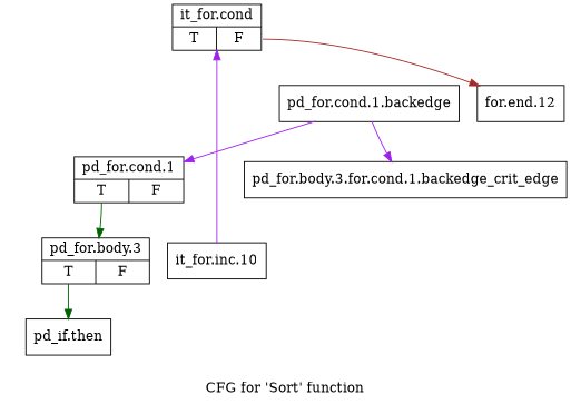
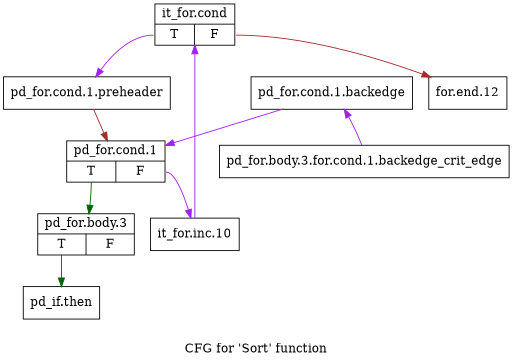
  digraph {
    label="CFG for 'Sort' function"
    node [shape=record]
    edge [color=purple]
    n1 [label="{it_for.cond|{<s0>T|<s1>F}}"]
+   n2 [label="{pd_for.cond.1.preheader}"]
    n3 [label="{for.end.12}"]
    n4 [label="{pd_for.cond.1|{<s0>T|<s1>F}}"]
    n5 [label="{pd_for.body.3|{<s0>T|<s1>F}}"]
    n6 [label="{it_for.inc.10}"]
    n7 [label="{pd_if.then}"]
    n8 [label="{pd_for.body.3.for.cond.1.backedge_crit_edge}"]
    n9 [label="{pd_for.cond.1.backedge}"]
+   n1 -> n2 [tailport=s0]
    n1 -> n3 [color=brown tailport=s1]
+   n2 -> n4 [color=brown]
    n4 -> n5 [color=darkgreen tailport=s0]
+   n4 -> n6 [tailport=s1]
    n5 -> n7 [color=darkgreen tailport=s0]
    n6 -> n1
-   n9 -> n8
+   n8 -> n9
    n9 -> n4
  }
